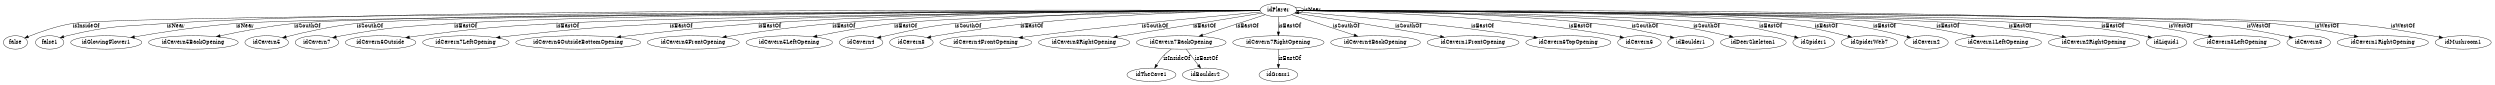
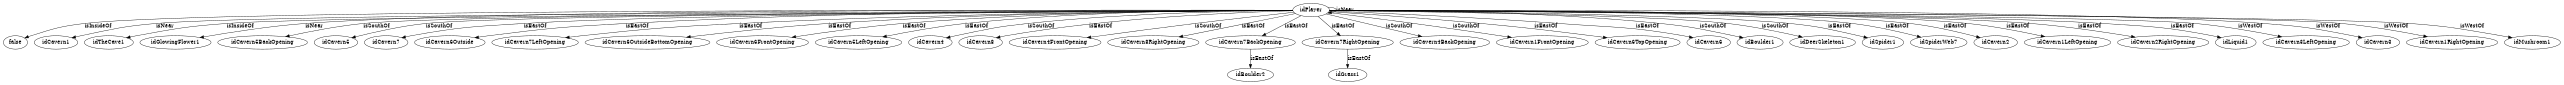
  digraph {
    node [node_type=entity_node]
    edge [edge_type=relationship]
    idPlayer
    false [node_type=property_node]
-   idCavern1 [label=false1]
+   idCavern1
    idTheCave1
    idGlowingFlower1
    idCavern5BackOpening
    idCavern5
    idCavern7
    idCavern6Outside
    idCavern7LeftOpening
    idCavern6OutsideBottomOpening
    idCavern6FrontOpening
    idCavern5LeftOpening
    idCavern4
    idCavern8
    idCavern4FrontOpening
    idCavern8RightOpening
    idCavern7BackOpening
    idCavern7RightOpening
    idCavern4BackOpening
    idCavern1FrontOpening
    idCavern6TopOpening
    idCavern6
    idBoulder1
    idDeerSkeleton1
    idSpider1
    n27 [label=idSpiderWeb7]
    idCavern2
    idCavern1LeftOpening
    idCavern2RightOpening
    idLiquid1
    idCavern3LeftOpening
    idCavern3
    idCavern1RightOpening
    idMushroom1
    idBoulder2
    idGrass1
    idPlayer -> idPlayer [label=isNear]
    idPlayer -> false [edge_type=property label=isInsideOf]
    idPlayer -> idCavern1 [label=isNear]
-   idCavern7BackOpening -> idTheCave1 [label=isInsideOf]
+   idPlayer -> idTheCave1 [label=isInsideOf]
    idPlayer -> idGlowingFlower1 [label=isNear]
    idPlayer -> idCavern5BackOpening [label=isSouthOf]
    idPlayer -> idCavern5 [label=isSouthOf]
    idPlayer -> idCavern7 [label=isEastOf]
    idPlayer -> idCavern6Outside [label=isEastOf]
    idPlayer -> idCavern7LeftOpening [label=isEastOf]
    idPlayer -> idCavern6OutsideBottomOpening [label=isEastOf]
    idPlayer -> idCavern6FrontOpening [label=isEastOf]
    idPlayer -> idCavern5LeftOpening [label=isEastOf]
    idPlayer -> idCavern4 [label=isSouthOf]
    idPlayer -> idCavern8 [label=isEastOf]
    idPlayer -> idCavern4FrontOpening [label=isSouthOf]
    idPlayer -> idCavern8RightOpening [label=isEastOf]
    idPlayer -> idCavern7BackOpening [label=isEastOf]
    idPlayer -> idCavern7RightOpening [label=isEastOf]
    idPlayer -> idCavern4BackOpening [label=isSouthOf]
    idPlayer -> idCavern1FrontOpening [label=isSouthOf]
    idPlayer -> idCavern6TopOpening [label=isEastOf]
    idPlayer -> idCavern6 [label=isEastOf]
    idPlayer -> idBoulder1 [label=isSouthOf]
    idPlayer -> idDeerSkeleton1 [label=isSouthOf]
    idPlayer -> idSpider1 [label=isEastOf]
    idPlayer -> n27 [label=isEastOf]
    idPlayer -> idCavern2 [label=isEastOf]
    idPlayer -> idCavern1LeftOpening [label=isEastOf]
    idPlayer -> idCavern2RightOpening [label=isEastOf]
    idPlayer -> idLiquid1 [label=isEastOf]
    idPlayer -> idCavern3LeftOpening [label=isWestOf]
    idPlayer -> idCavern3 [label=isWestOf]
    idPlayer -> idCavern1RightOpening [label=isWestOf]
    idPlayer -> idMushroom1 [label=isWestOf]
    idCavern7BackOpening -> idBoulder2 [label=isEastOf]
    idCavern7RightOpening -> idGrass1 [label=isEastOf]
  }
